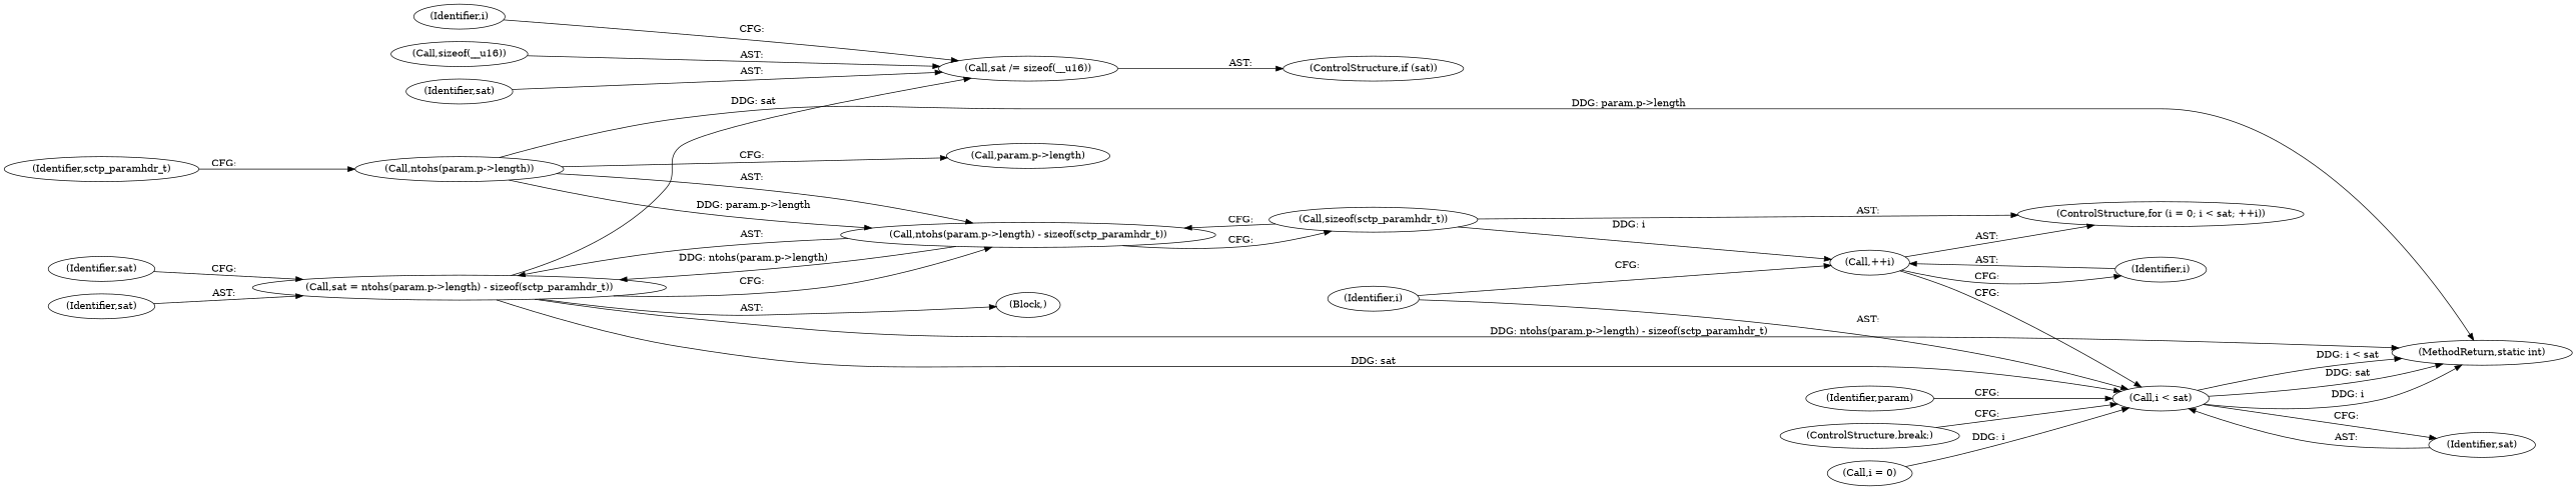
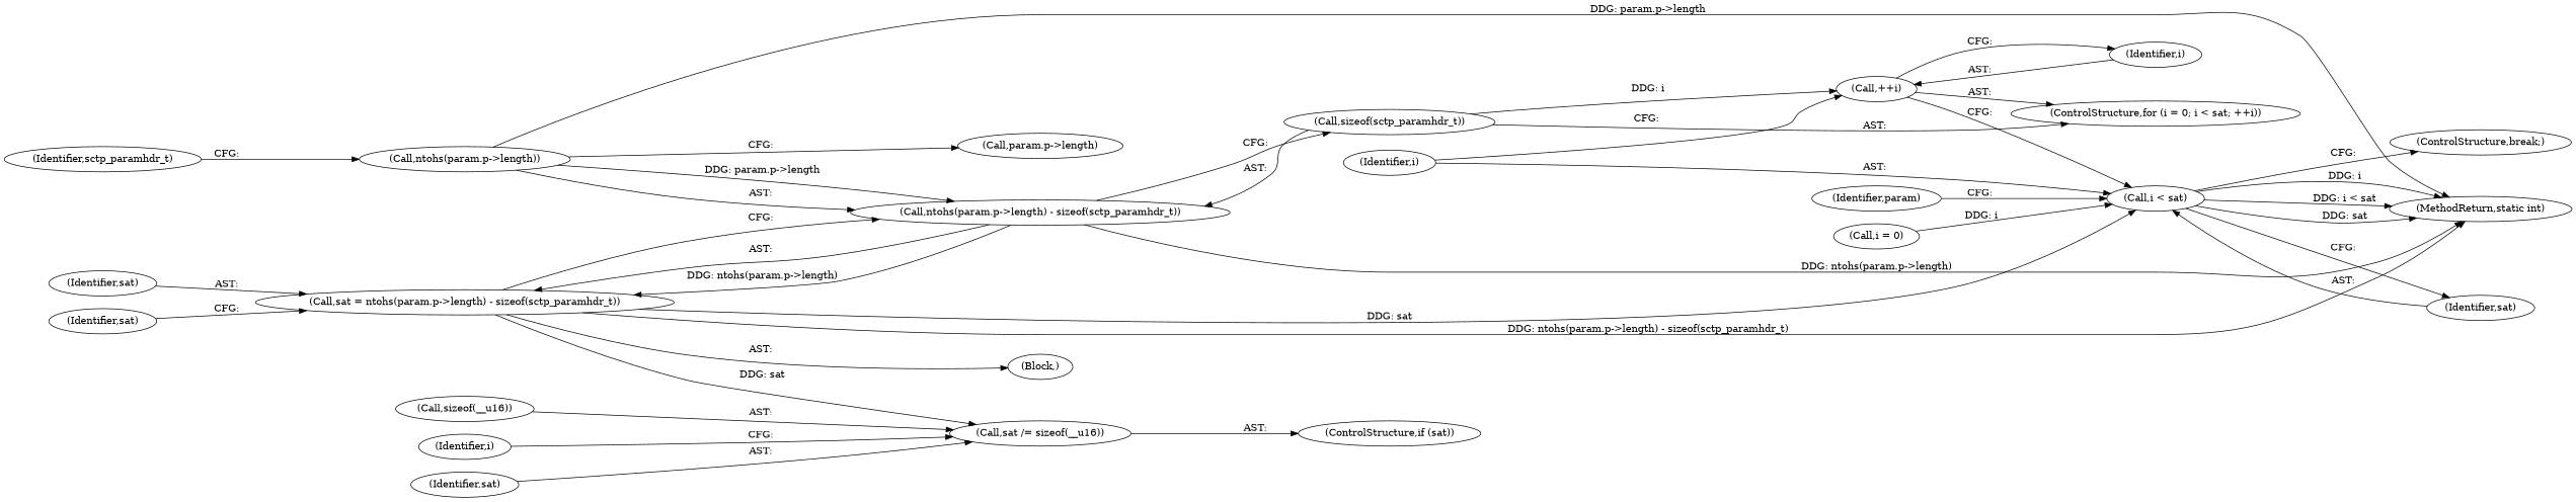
  digraph {
    rankdir=LR
    n1 [label="(Call,sat /= sizeof(__u16))"]
    n2 [label="(ControlStructure,if (sat))"]
    n3 [label="(Call,i < sat)"]
    n4 [label="(MethodReturn,static int)"]
    n5 [label="(Identifier,sat)"]
    n6 [label="(Call,sizeof(__u16))"]
    n7 [label="(Call,sat = ntohs(param.p->length) - sizeof(sctp_paramhdr_t))"]
    n8 [label="(Call,ntohs(param.p->length) - sizeof(sctp_paramhdr_t))"]
    n9 [label="(Block,)"]
    n10 [label="(Call,sizeof(sctp_paramhdr_t))"]
    n11 [label="(Call,++i)"]
    n12 [label="(ControlStructure,for (i = 0; i < sat; ++i))"]
    n13 [label="(Call,ntohs(param.p->length))"]
    n14 [label="(Call,param.p->length)"]
    n15 [label="(Identifier,i)"]
    n16 [label="(Identifier,param)"]
    n17 [label="(Identifier,i)"]
    n18 [label="(Identifier,sat)"]
    n19 [label="(Identifier,sctp_paramhdr_t)"]
    n20 [label="(Identifier,sat)"]
    n21 [label="(ControlStructure,break;)"]
    n22 [label="(Identifier,i)"]
    n23 [label="(Identifier,sat)"]
    n24 [label="(Call,i = 0)"]
    n1 -> n2 [label="AST: "]
    n3 -> n4 [label="DDG: sat"]
    n3 -> n4 [label="DDG: i"]
    n3 -> n4 [label="DDG: i < sat"]
    n3 -> n5 [label="CFG: "]
    n5 -> n3 [label="AST: "]
    n6 -> n1 [label="AST: "]
    n7 -> n1 [label="DDG: sat"]
    n7 -> n3 [label="DDG: sat"]
    n7 -> n4 [label="DDG: ntohs(param.p->length) - sizeof(sctp_paramhdr_t)"]
    n7 -> n8 [label="CFG: "]
    n7 -> n9 [label="AST: "]
+   n8 -> n4 [label="DDG: ntohs(param.p->length)"]
    n8 -> n7 [label="AST: "]
    n8 -> n7 [label="DDG: ntohs(param.p->length)"]
    n8 -> n10 [label="CFG: "]
-   n10 -> n8 [label="CFG: "]
+   n10 -> n8 [label="AST: "]
    n10 -> n11 [label="DDG: i"]
    n10 -> n12 [label="AST: "]
    n11 -> n3 [label="CFG: "]
    n11 -> n12 [label="AST: "]
    n11 -> n15 [label="CFG: "]
    n13 -> n4 [label="DDG: param.p->length"]
    n13 -> n8 [label="AST: "]
    n13 -> n8 [label="DDG: param.p->length"]
    n13 -> n14 [label="CFG: "]
    n15 -> n11 [label="AST: "]
    n16 -> n3 [label="CFG: "]
    n17 -> n3 [label="AST: "]
    n17 -> n11 [label="CFG: "]
    n18 -> n1 [label="AST: "]
    n19 -> n13 [label="CFG: "]
    n20 -> n7 [label="CFG: "]
-   n21 -> n3 [label="CFG: "]
+   n3 -> n21 [label="CFG: "]
    n22 -> n1 [label="CFG: "]
    n23 -> n7 [label="AST: "]
    n24 -> n3 [label="DDG: i"]
  }
